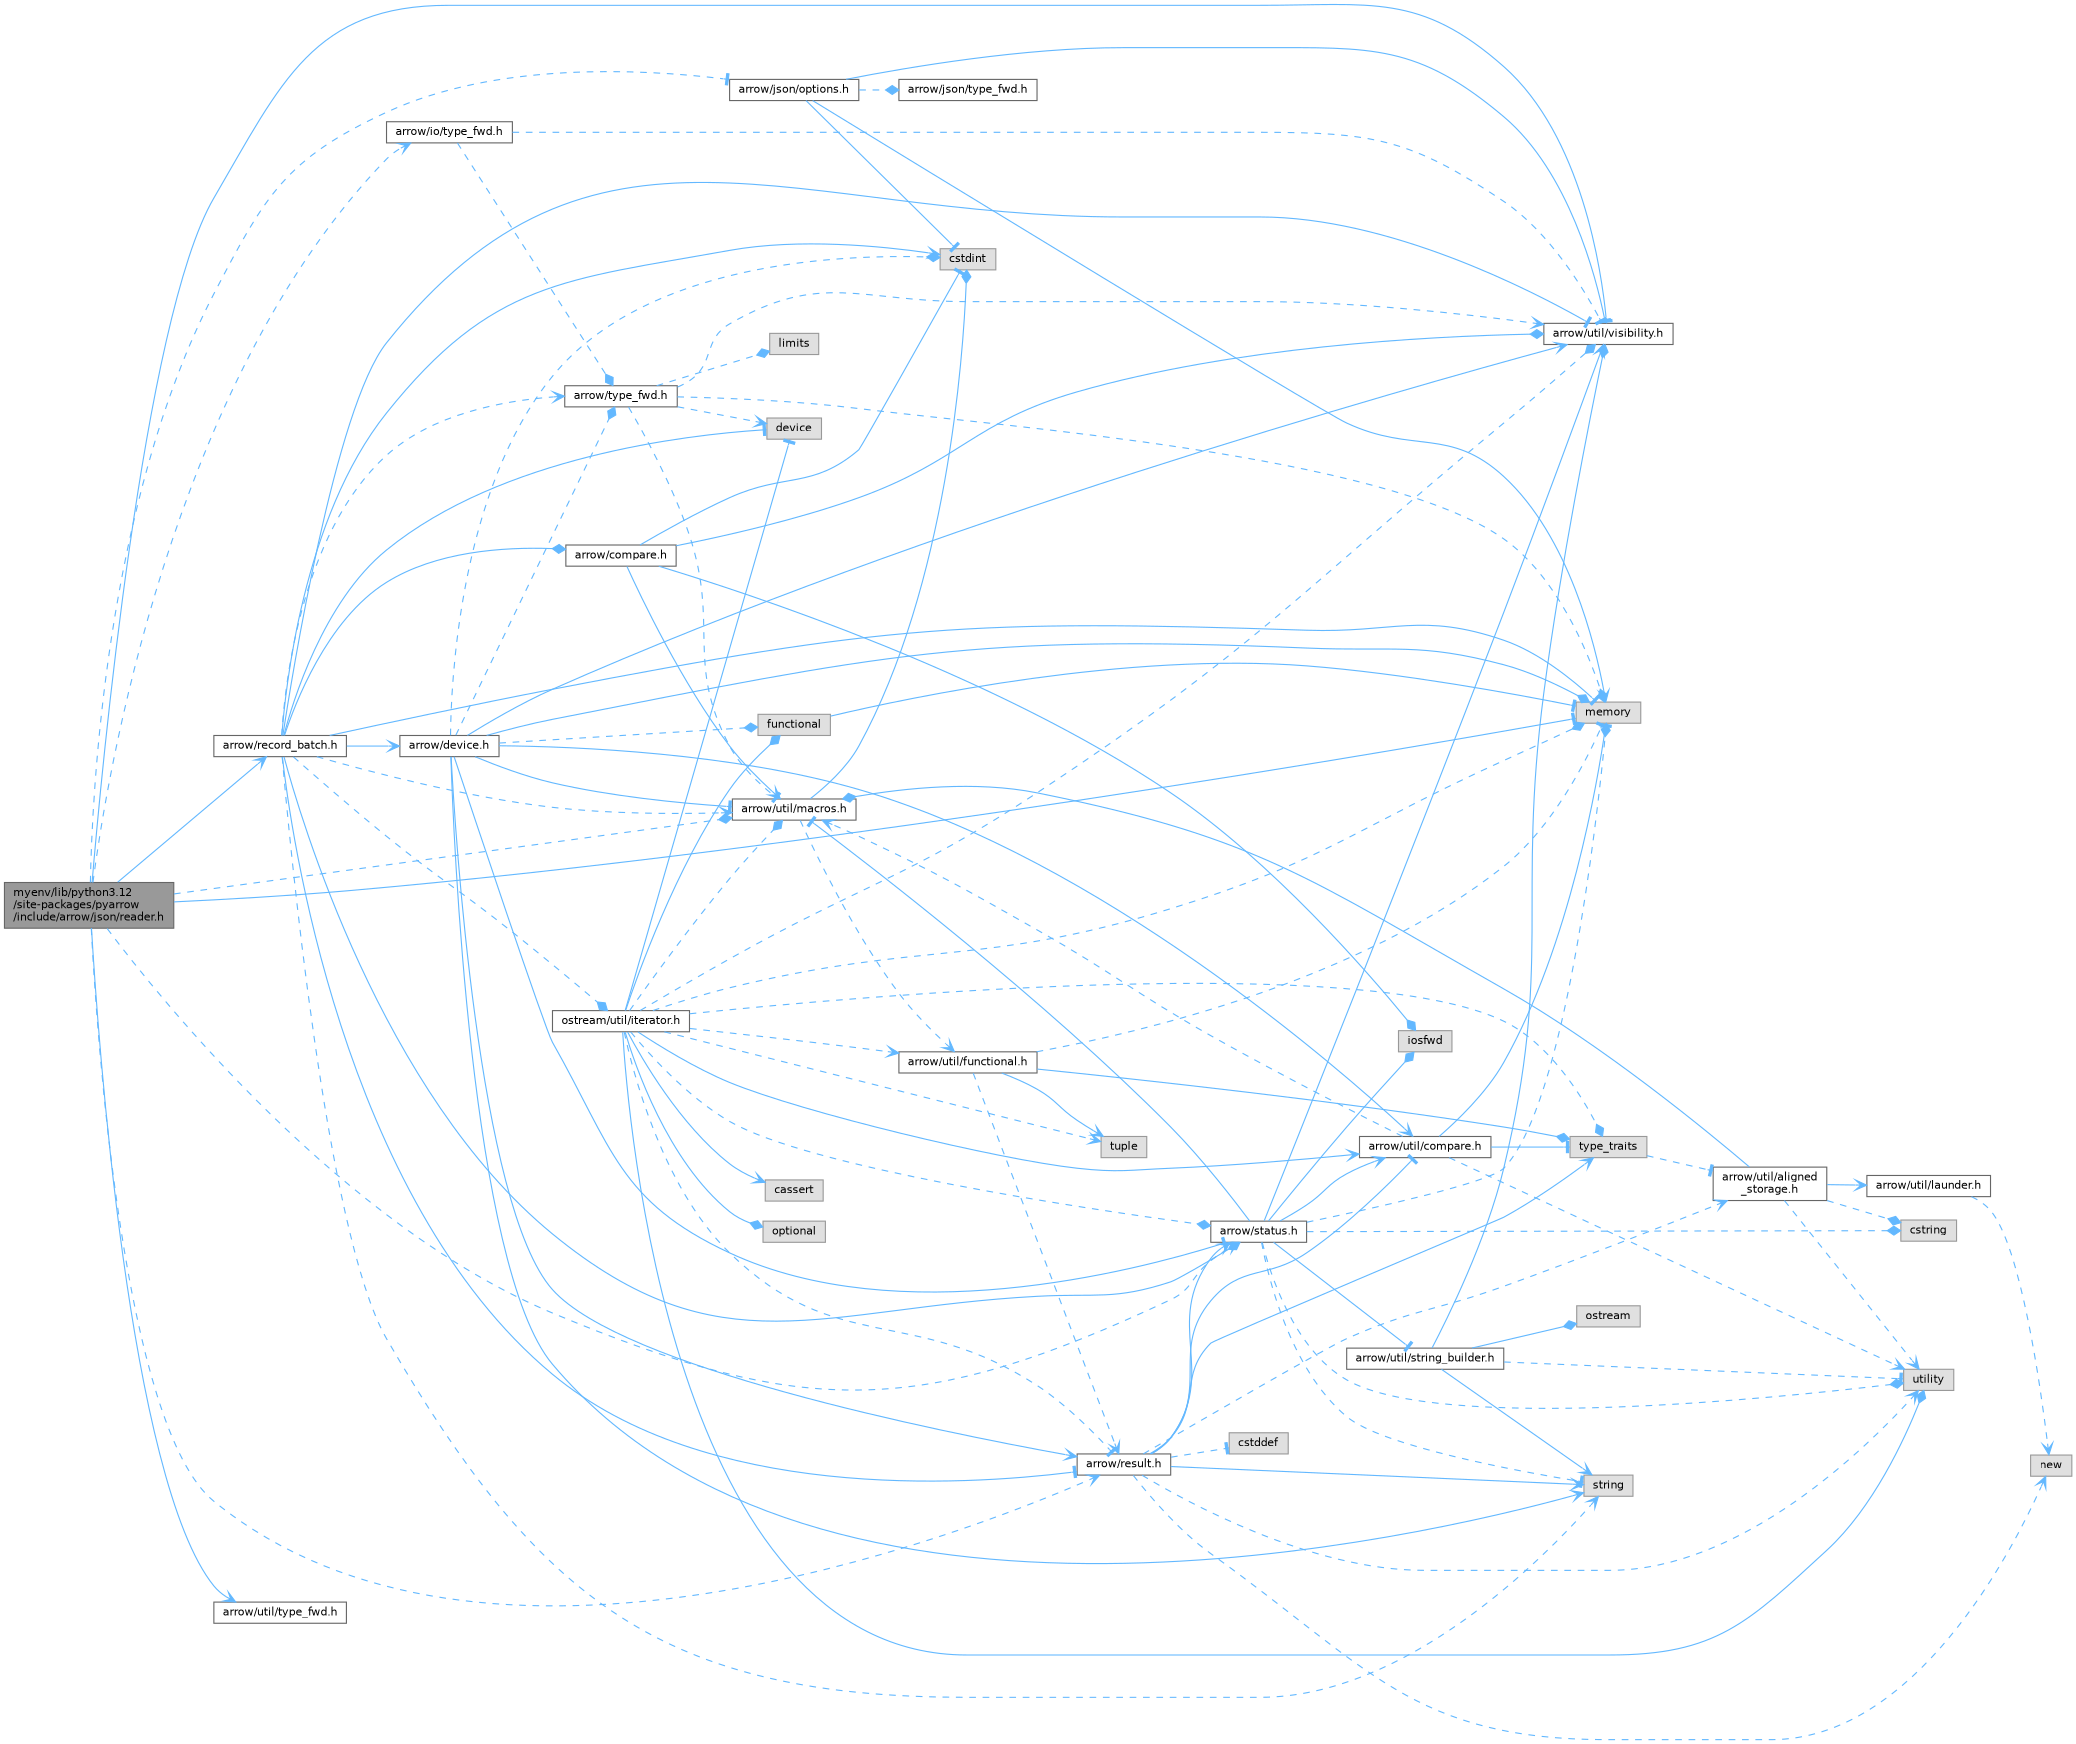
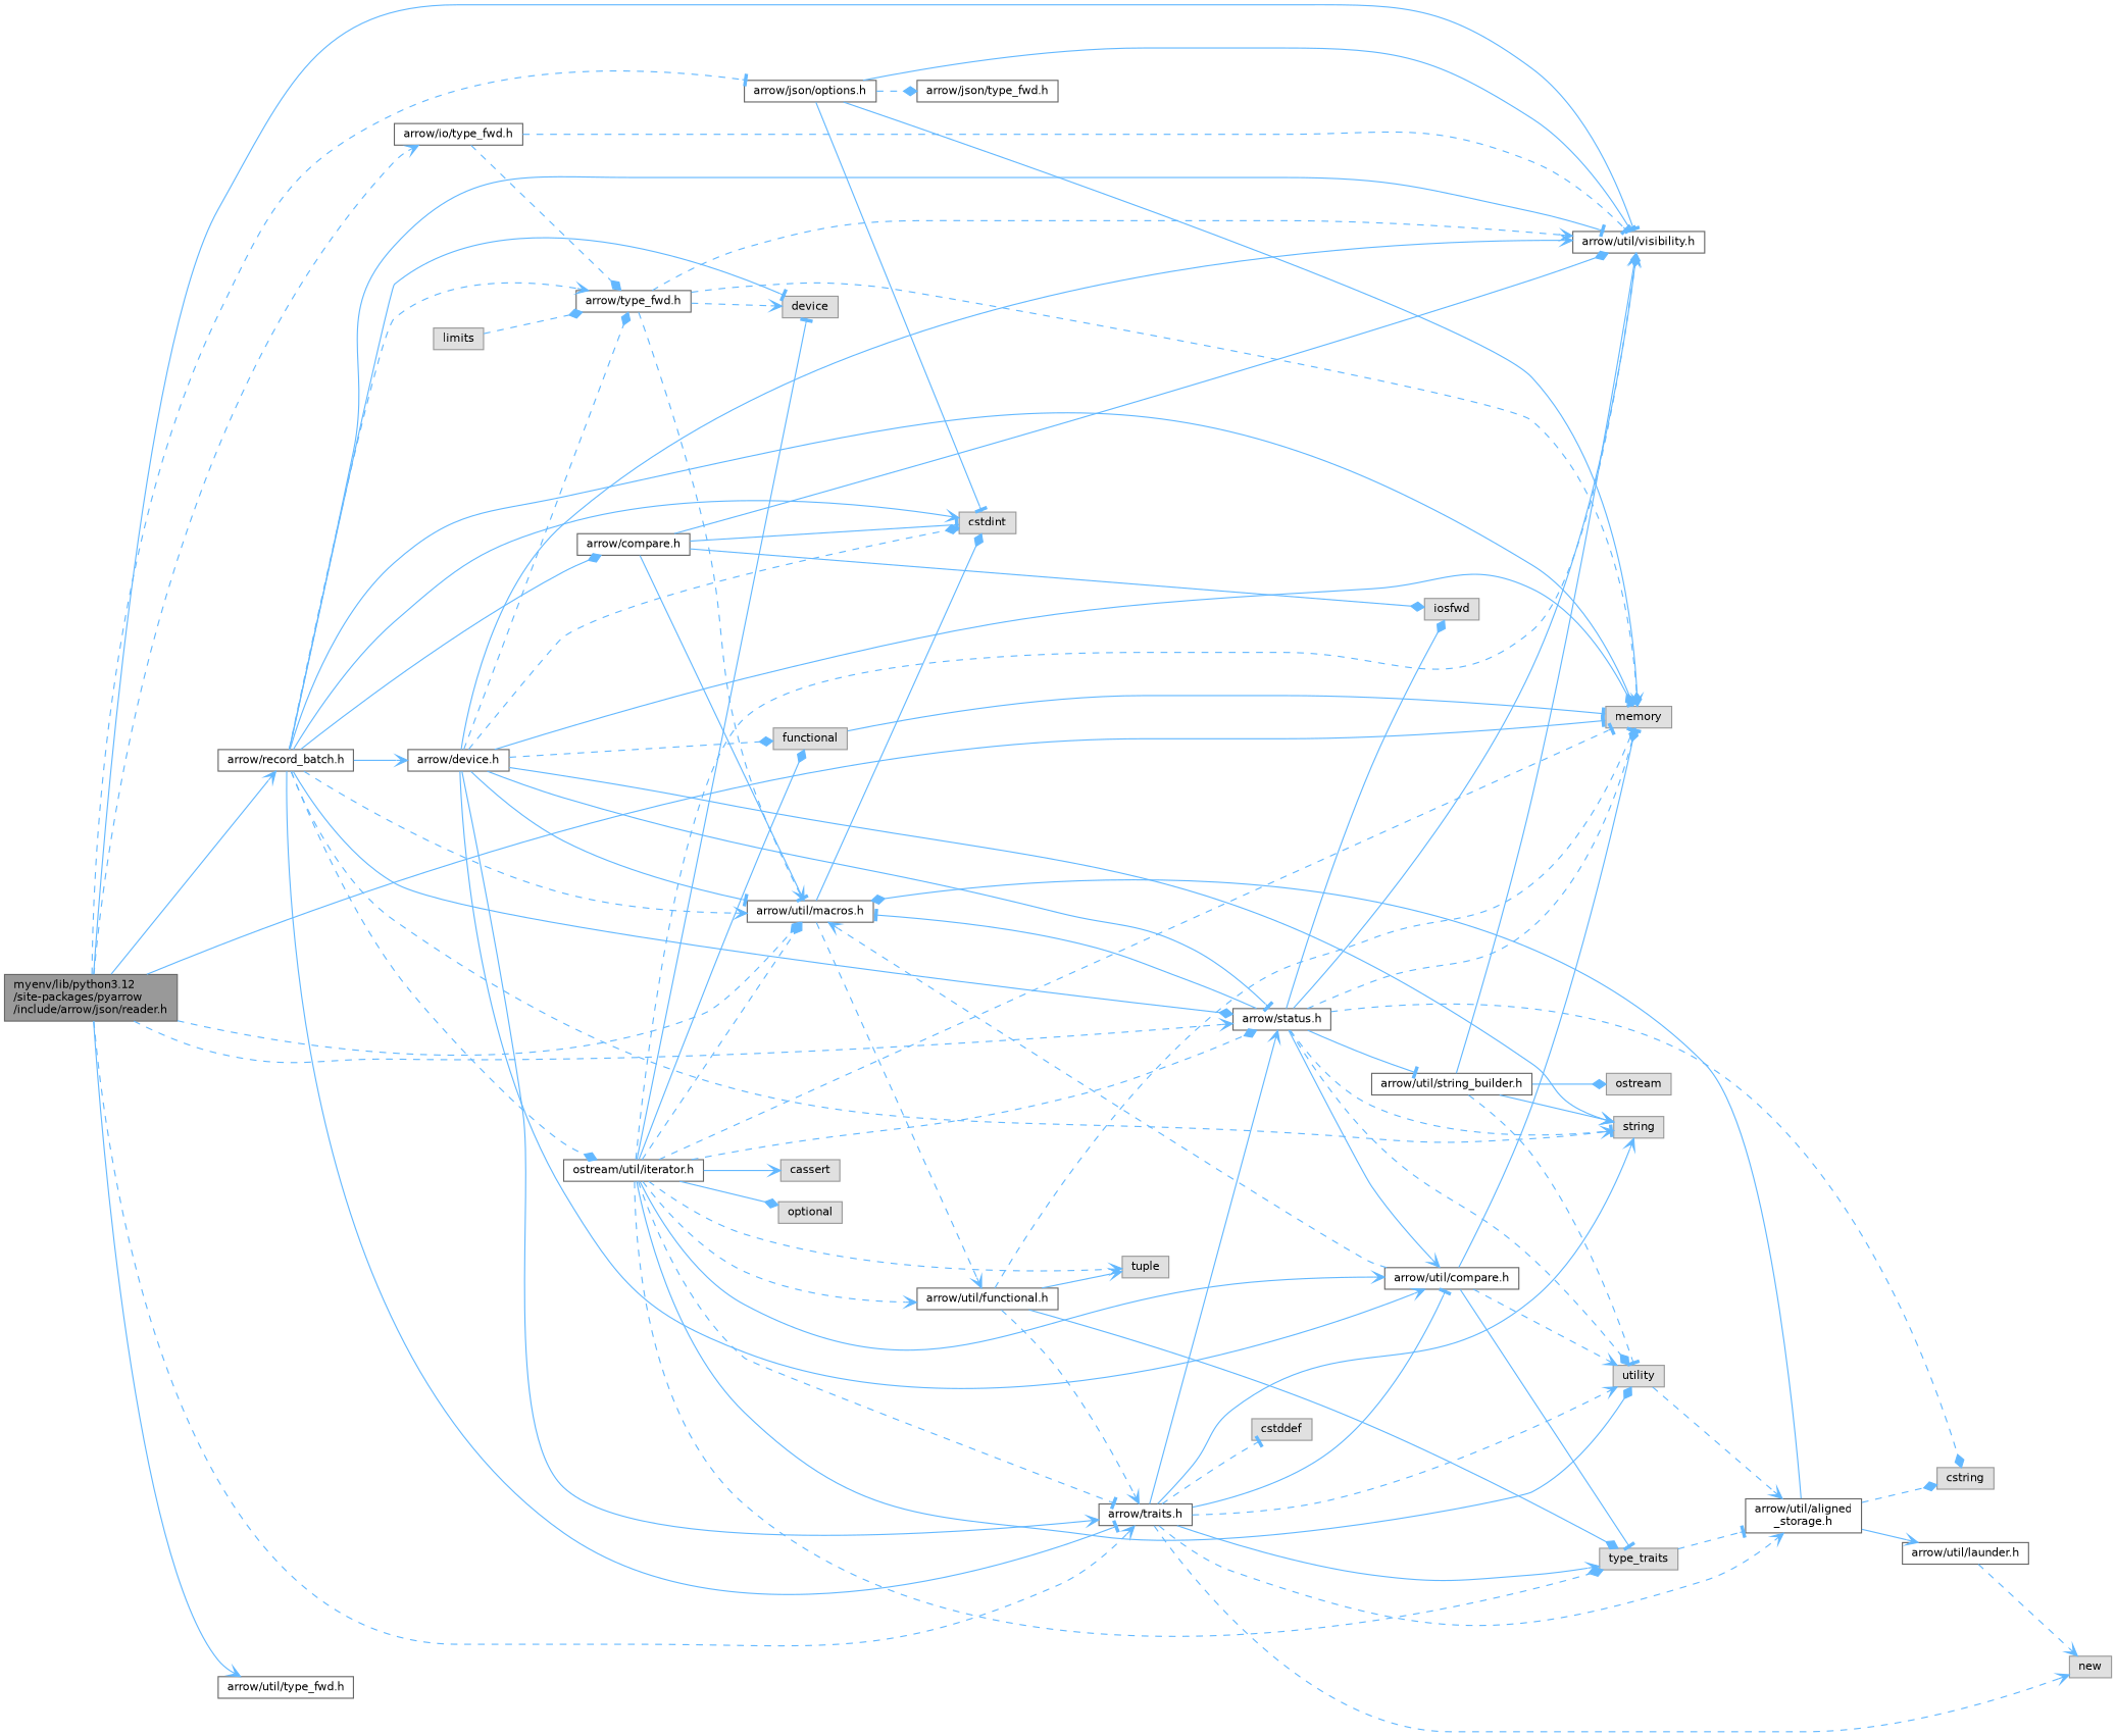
  digraph {
    rankdir=LR
    node [color=grey40 fillcolor=white fontname=Helvetica fontsize=10 shape=box style=filled]
    edge [arrowhead=vee color=steelblue1 fontname=Helvetica fontsize=10 labelfontname=Helvetica labelfontsize=10 style=solid]
    n1 [color=gray40 fillcolor=grey60 fontcolor=black height=0.2 label="myenv/lib/python3.12\l/site-packages/pyarrow\l/include/arrow/json/reader.h" width=0.4]
    n2 [color=grey60 fillcolor="#E0E0E0" height=0.2 label=memory width=0.4]
    n3 [height=0.2 label="arrow/io/type_fwd.h" width=0.4]
    n4 [height=0.2 label="arrow/util/macros.h" width=0.4]
    n5 [height=0.2 label="arrow/util/visibility.h" width=0.4]
    n6 [height=0.2 label="arrow/json/options.h" width=0.4]
    n7 [height=0.2 label="arrow/record_batch.h" width=0.4]
-   n8 [height=0.2 label="arrow/result.h" width=0.4]
+   n8 [height=0.2 label="arrow/traits.h" width=0.4]
    n9 [height=0.2 label="arrow/status.h" width=0.4]
    n10 [height=0.2 label="arrow/util/type_fwd.h" width=0.4]
    n11 [height=0.2 label="arrow/type_fwd.h" width=0.4]
    n12 [color=grey60 fillcolor="#E0E0E0" height=0.2 label=cstdint width=0.4]
    n13 [height=0.2 label="arrow/util/functional.h" width=0.4]
    n14 [height=0.2 label="arrow/json/type_fwd.h" width=0.4]
    n15 [color=grey60 fillcolor="#E0E0E0" height=0.2 label=string width=0.4]
    n16 [color=grey60 fillcolor="#E0E0E0" height=0.2 label=device width=0.4]
    n17 [height=0.2 label="arrow/compare.h" width=0.4]
    n18 [height=0.2 label="arrow/device.h" width=0.4]
    n19 [height=0.2 label="ostream/util/iterator.h" width=0.4]
    n20 [height=0.2 label="arrow/util/compare.h" width=0.4]
    n21 [color=grey60 fillcolor="#E0E0E0" height=0.2 label=cstddef width=0.4]
    n22 [color=grey60 fillcolor="#E0E0E0" height=0.2 label=new width=0.4]
    n23 [color=grey60 fillcolor="#E0E0E0" height=0.2 label=type_traits width=0.4]
    n24 [color=grey60 fillcolor="#E0E0E0" height=0.2 label=utility width=0.4]
    n25 [height=0.2 label="arrow/util/aligned\l_storage.h" width=0.4]
    n26 [color=grey60 fillcolor="#E0E0E0" height=0.2 label=iosfwd width=0.4]
    n27 [color=grey60 fillcolor="#E0E0E0" height=0.2 label=cstring width=0.4]
    n28 [height=0.2 label="arrow/util/string_builder.h" width=0.4]
    n29 [color=grey60 fillcolor="#E0E0E0" height=0.2 label=limits width=0.4]
    n30 [color=grey60 fillcolor="#E0E0E0" height=0.2 label=functional width=0.4]
    n31 [color=grey60 fillcolor="#E0E0E0" height=0.2 label=cassert width=0.4]
    n32 [color=grey60 fillcolor="#E0E0E0" height=0.2 label=optional width=0.4]
    n33 [color=grey60 fillcolor="#E0E0E0" height=0.2 label=tuple width=0.4]
    n34 [height=0.2 label="arrow/util/launder.h" width=0.4]
    n35 [color=grey60 fillcolor="#E0E0E0" height=0.2 label=ostream width=0.4]
    n1 -> n2 [arrowhead=tee]
    n1 -> n3 [style=dashed]
    n1 -> n4 [arrowhead=diamond style=dashed]
    n1 -> n5 [arrowhead=tee]
    n1 -> n6 [arrowhead=tee style=dashed]
    n1 -> n7
    n1 -> n8 [style=dashed]
    n1 -> n9 [style=dashed]
    n1 -> n10
    n3 -> n5 [arrowhead=tee style=dashed]
    n3 -> n11 [arrowhead=diamond style=dashed]
    n4 -> n12 [arrowhead=diamond]
    n4 -> n13 [style=dashed]
    n6 -> n2
    n6 -> n5 [arrowhead=tee]
    n6 -> n12 [arrowhead=tee]
    n6 -> n14 [arrowhead=diamond style=dashed]
    n7 -> n2 [arrowhead=tee]
    n7 -> n4 [style=dashed]
    n7 -> n5 [arrowhead=tee]
    n7 -> n8 [arrowhead=tee]
    n7 -> n9 [arrowhead=diamond]
    n7 -> n11 [style=dashed]
    n7 -> n12
    n7 -> n15 [style=dashed]
    n7 -> n16 [arrowhead=tee]
    n7 -> n17 [arrowhead=diamond]
    n7 -> n18
    n7 -> n19 [arrowhead=diamond style=dashed]
    n8 -> n9
    n8 -> n15
    n8 -> n20 [arrowhead=tee]
    n8 -> n21 [arrowhead=tee style=dashed]
    n8 -> n22 [style=dashed]
    n8 -> n23
    n8 -> n24 [style=dashed]
    n8 -> n25 [style=dashed]
    n9 -> n2 [arrowhead=diamond style=dashed]
    n9 -> n4 [arrowhead=tee]
    n9 -> n5
    n9 -> n15 [arrowhead=tee style=dashed]
    n9 -> n20
    n9 -> n24 [arrowhead=diamond style=dashed]
    n9 -> n26 [arrowhead=diamond]
    n9 -> n27 [arrowhead=diamond style=dashed]
    n9 -> n28 [arrowhead=tee]
    n11 -> n2 [arrowhead=diamond style=dashed]
    n11 -> n4 [arrowhead=tee style=dashed]
    n11 -> n5 [style=dashed]
    n11 -> n16 [style=dashed]
-   n11 -> n29 [arrowhead=diamond style=dashed]
+   n29 -> n11 [arrowhead=diamond style=dashed]
    n13 -> n2 [arrowhead=tee style=dashed]
    n13 -> n8 [style=dashed]
    n13 -> n23 [arrowhead=diamond]
    n13 -> n33
    n17 -> n4
    n17 -> n5 [arrowhead=diamond]
    n17 -> n12 [arrowhead=tee]
    n17 -> n26 [arrowhead=diamond]
    n18 -> n2 [arrowhead=diamond]
    n18 -> n4 [arrowhead=tee]
    n18 -> n5
    n18 -> n8
    n18 -> n9 [arrowhead=tee]
    n18 -> n11 [arrowhead=diamond style=dashed]
    n18 -> n12 [arrowhead=diamond style=dashed]
    n18 -> n15
    n18 -> n20
    n18 -> n30 [arrowhead=diamond style=dashed]
-   n19 -> n2 [arrowhead=diamond style=dashed]
+   n19 -> n2 [arrowhead=tee style=dashed]
    n19 -> n4 [arrowhead=diamond style=dashed]
    n19 -> n5 [arrowhead=diamond style=dashed]
    n19 -> n8 [arrowhead=tee style=dashed]
    n19 -> n9 [arrowhead=diamond style=dashed]
    n19 -> n13 [style=dashed]
    n19 -> n16 [arrowhead=tee]
    n19 -> n20
    n19 -> n23 [arrowhead=diamond style=dashed]
    n19 -> n24 [arrowhead=diamond]
    n19 -> n30 [arrowhead=diamond]
    n19 -> n31
    n19 -> n32 [arrowhead=diamond]
    n19 -> n33 [style=dashed]
    n20 -> n2 [arrowhead=tee]
    n20 -> n4 [style=dashed]
    n20 -> n23 [arrowhead=tee]
    n20 -> n24 [style=dashed]
    n23 -> n25 [arrowhead=tee style=dashed]
    n25 -> n4 [arrowhead=diamond]
-   n25 -> n24 [style=dashed]
+   n24 -> n25 [style=dashed]
    n25 -> n27 [arrowhead=diamond style=dashed]
    n25 -> n34
-   n28 -> n5 [arrowhead=diamond]
+   n28 -> n5
    n28 -> n15
    n28 -> n24 [arrowhead=tee style=dashed]
    n28 -> n35 [arrowhead=diamond]
    n30 -> n2 [arrowhead=tee]
    n34 -> n22 [style=dashed]
  }
